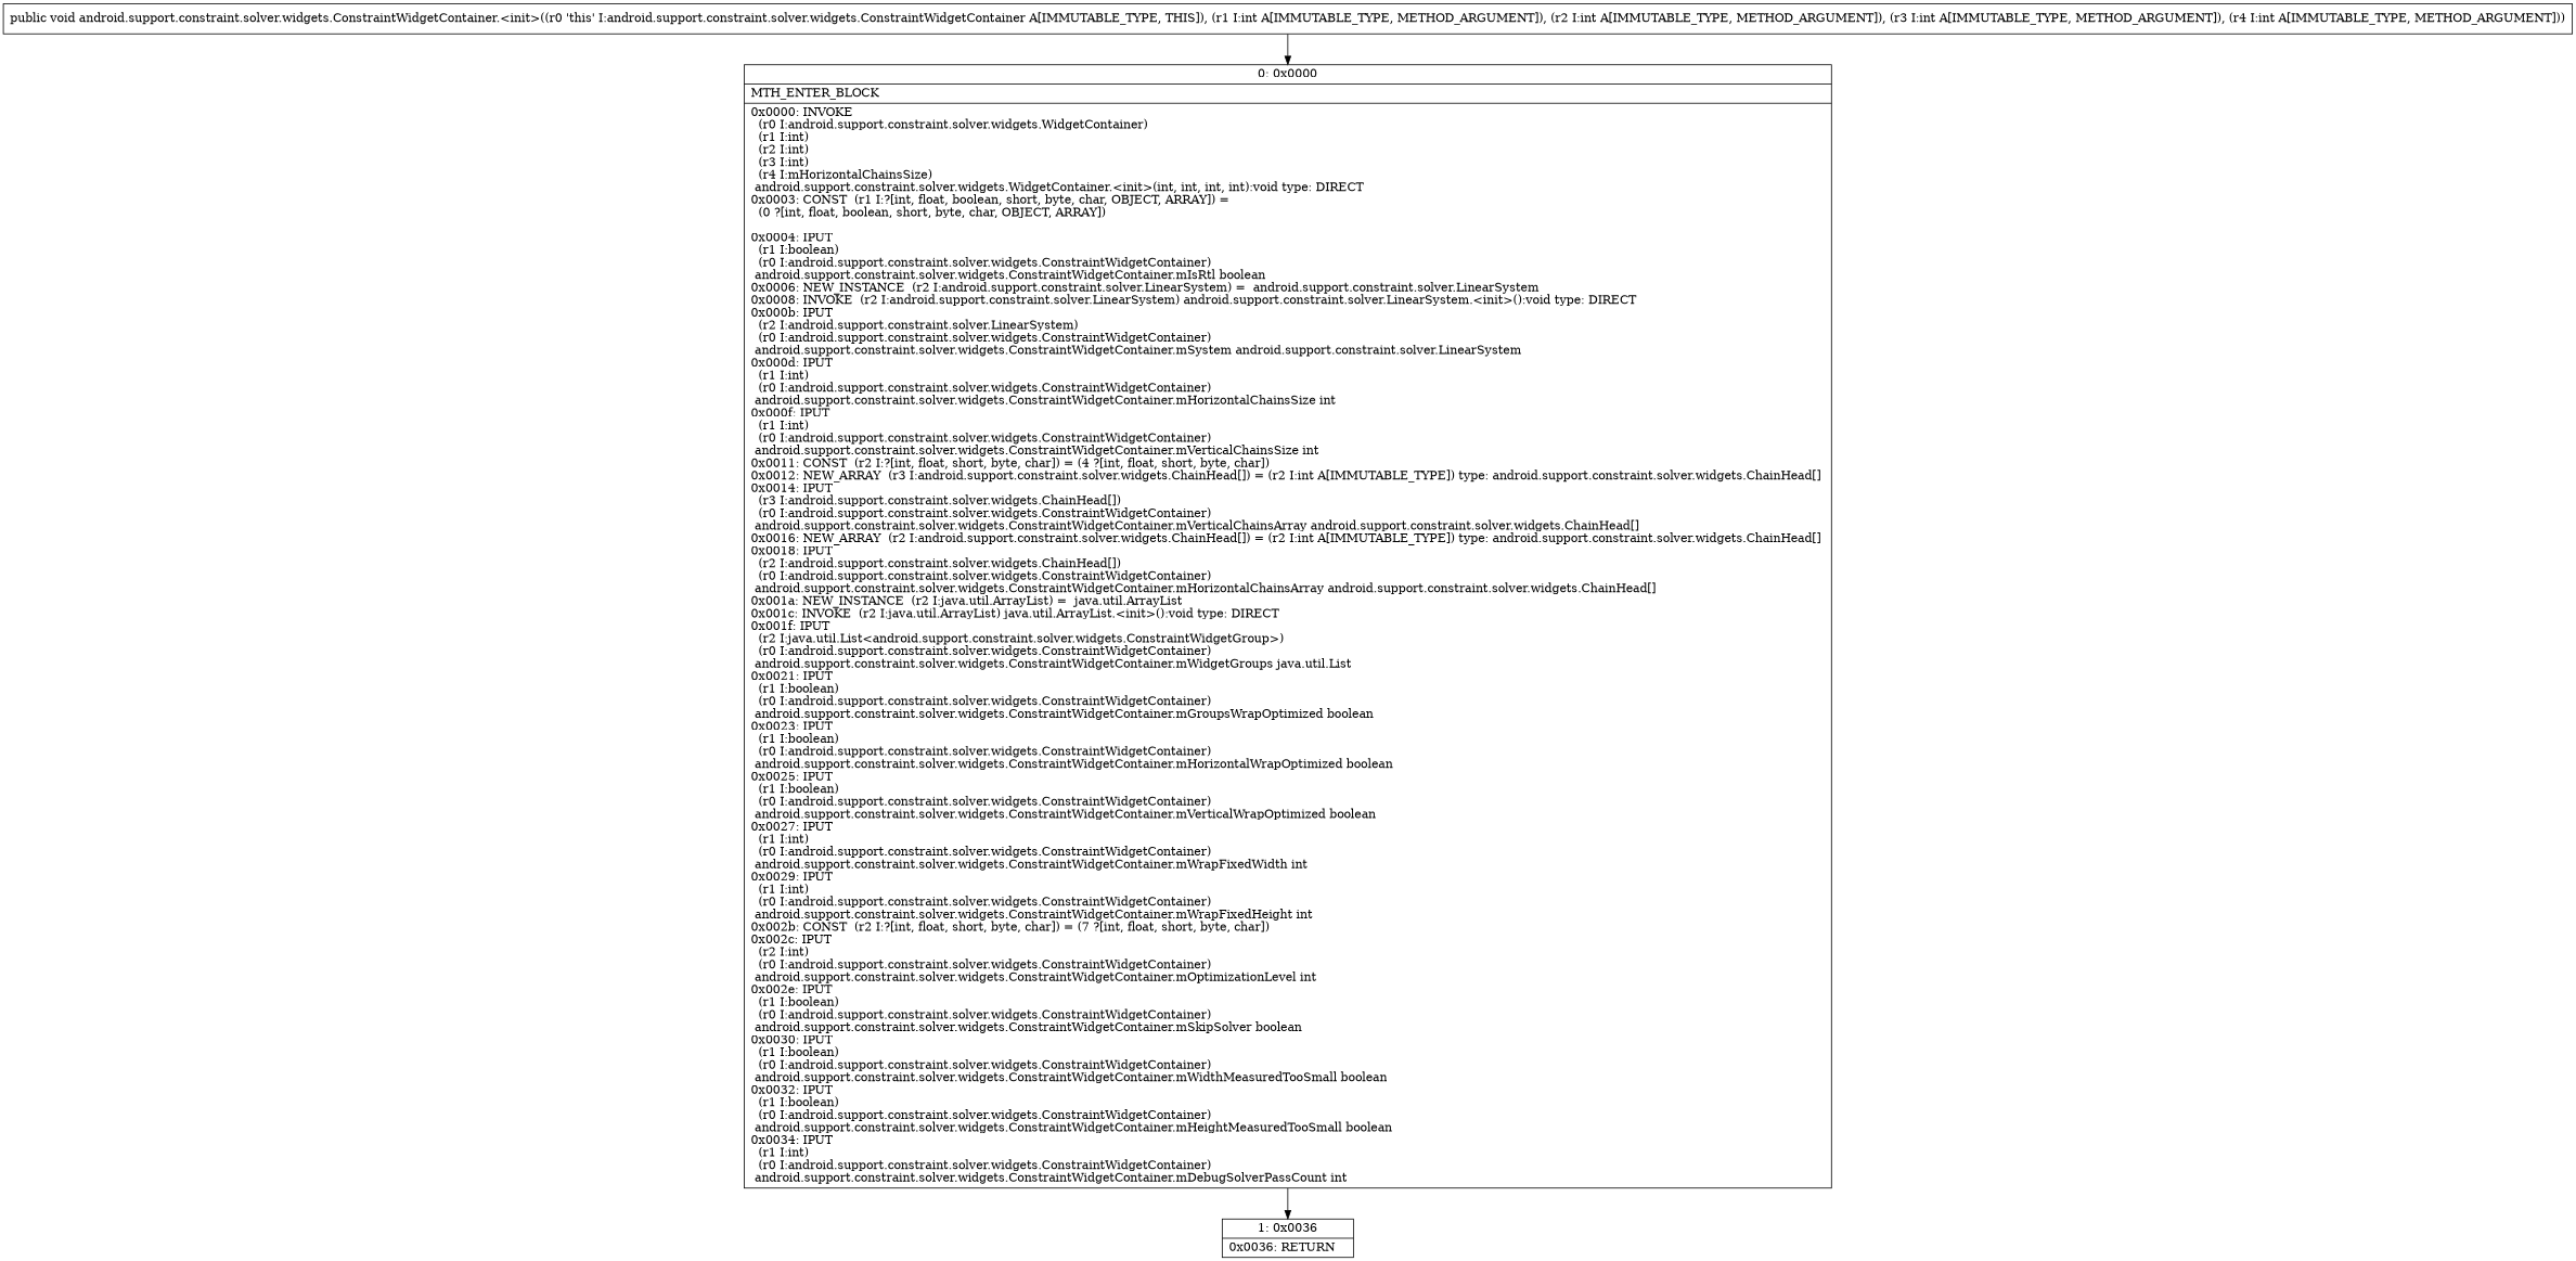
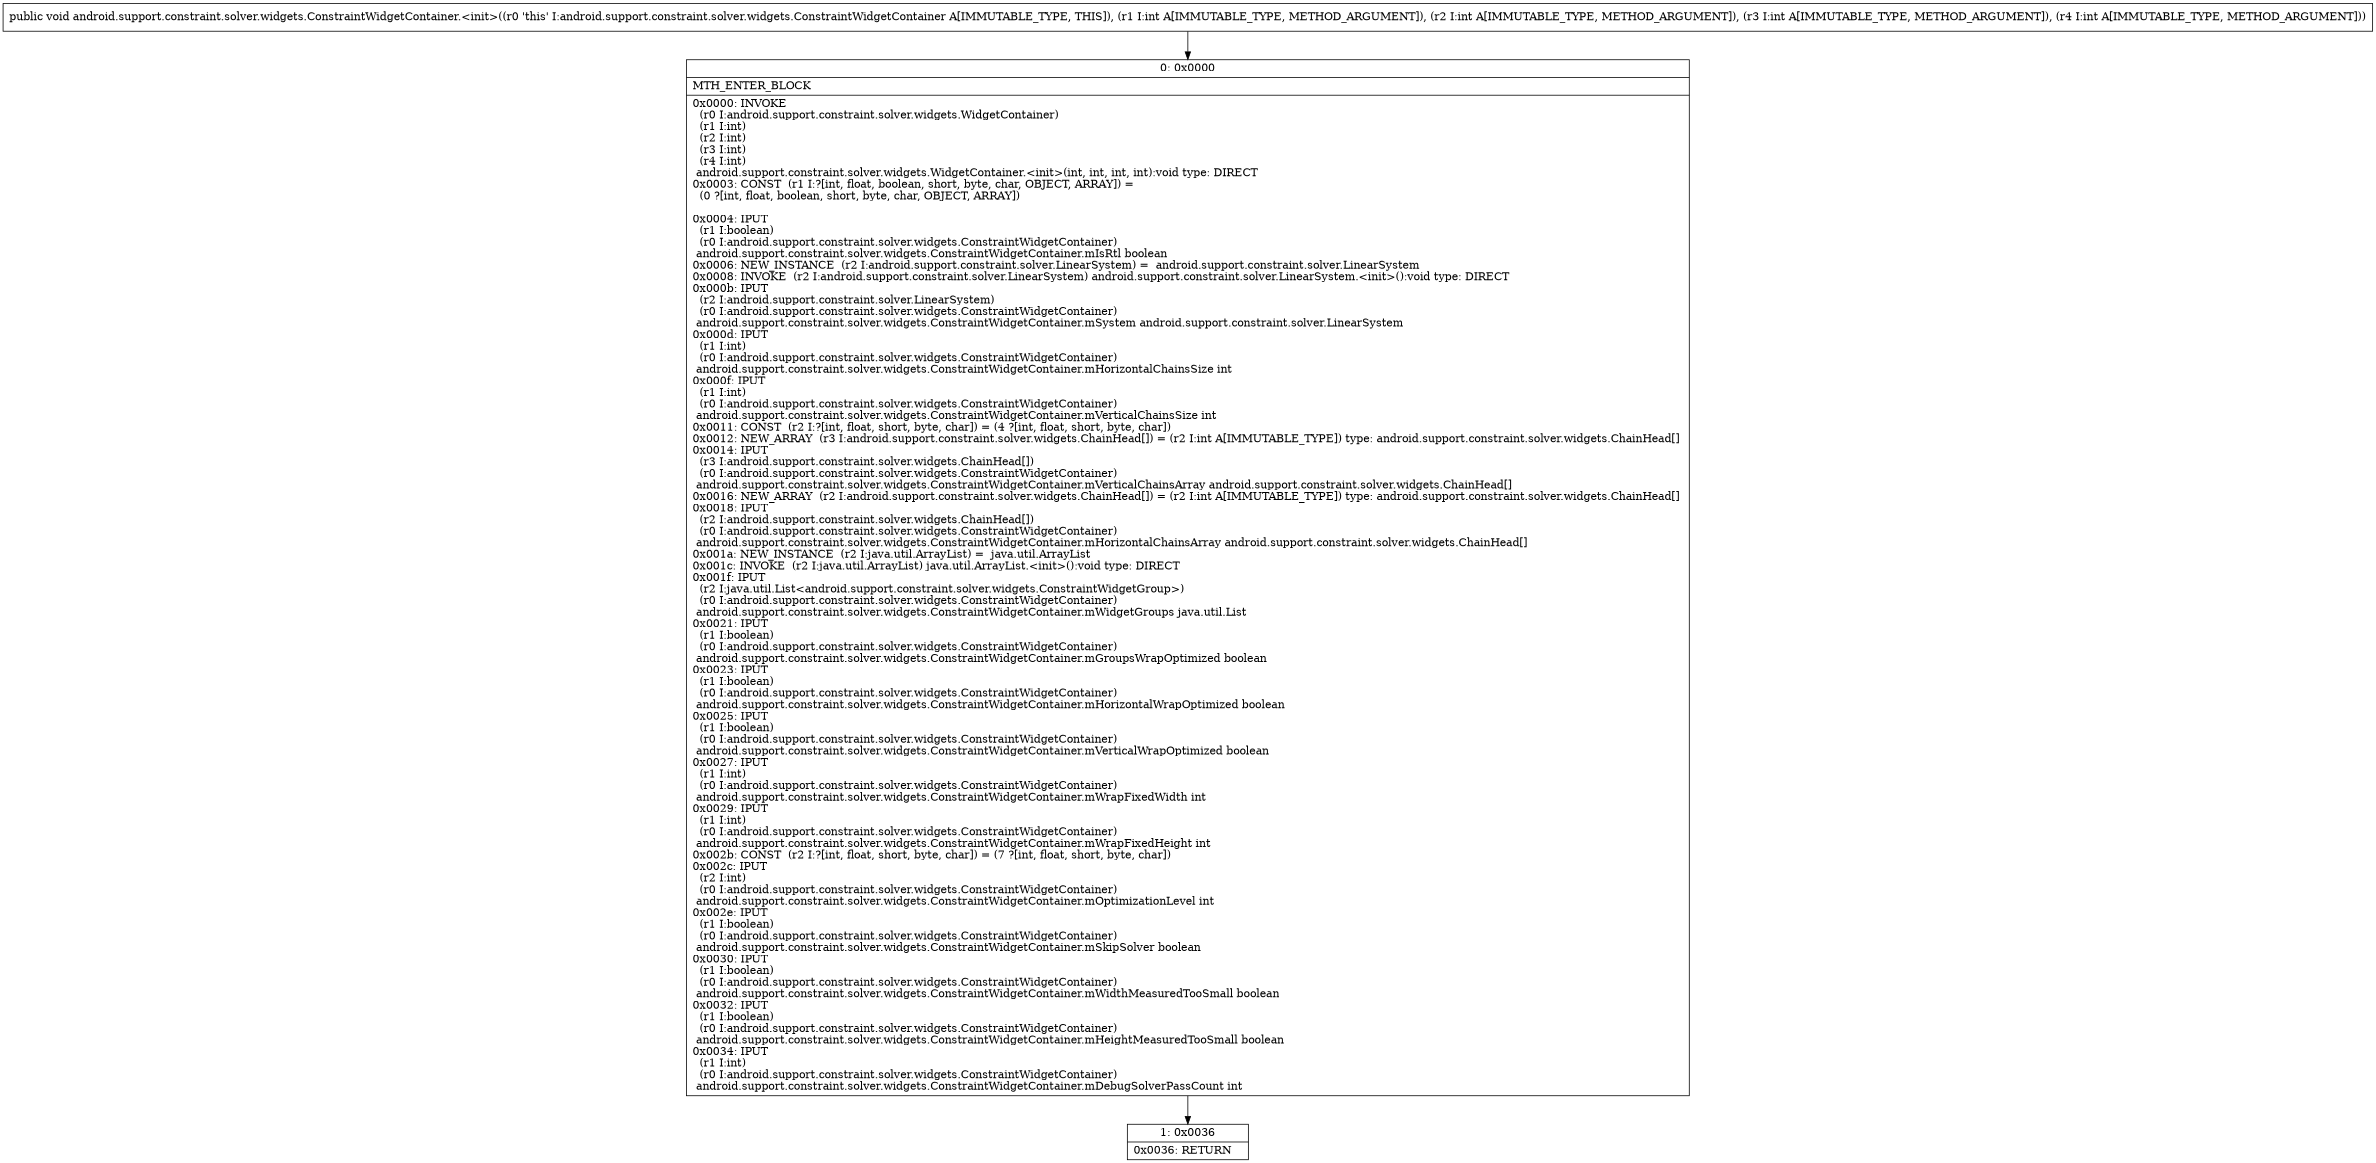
  digraph {
    node [shape=record]
-   n1 [label="{0\:\ 0x0000|MTH_ENTER_BLOCK\l|0x0000: INVOKE  \l  (r0 I:android.support.constraint.solver.widgets.WidgetContainer)\l  (r1 I:int)\l  (r2 I:int)\l  (r3 I:int)\l  (r4 I:mHorizontalChainsSize)\l android.support.constraint.solver.widgets.WidgetContainer.\<init\>(int, int, int, int):void type: DIRECT \l0x0003: CONST  (r1 I:?[int, float, boolean, short, byte, char, OBJECT, ARRAY]) = \l  (0 ?[int, float, boolean, short, byte, char, OBJECT, ARRAY])\l \l0x0004: IPUT  \l  (r1 I:boolean)\l  (r0 I:android.support.constraint.solver.widgets.ConstraintWidgetContainer)\l android.support.constraint.solver.widgets.ConstraintWidgetContainer.mIsRtl boolean \l0x0006: NEW_INSTANCE  (r2 I:android.support.constraint.solver.LinearSystem) =  android.support.constraint.solver.LinearSystem \l0x0008: INVOKE  (r2 I:android.support.constraint.solver.LinearSystem) android.support.constraint.solver.LinearSystem.\<init\>():void type: DIRECT \l0x000b: IPUT  \l  (r2 I:android.support.constraint.solver.LinearSystem)\l  (r0 I:android.support.constraint.solver.widgets.ConstraintWidgetContainer)\l android.support.constraint.solver.widgets.ConstraintWidgetContainer.mSystem android.support.constraint.solver.LinearSystem \l0x000d: IPUT  \l  (r1 I:int)\l  (r0 I:android.support.constraint.solver.widgets.ConstraintWidgetContainer)\l android.support.constraint.solver.widgets.ConstraintWidgetContainer.mHorizontalChainsSize int \l0x000f: IPUT  \l  (r1 I:int)\l  (r0 I:android.support.constraint.solver.widgets.ConstraintWidgetContainer)\l android.support.constraint.solver.widgets.ConstraintWidgetContainer.mVerticalChainsSize int \l0x0011: CONST  (r2 I:?[int, float, short, byte, char]) = (4 ?[int, float, short, byte, char]) \l0x0012: NEW_ARRAY  (r3 I:android.support.constraint.solver.widgets.ChainHead[]) = (r2 I:int A[IMMUTABLE_TYPE]) type: android.support.constraint.solver.widgets.ChainHead[] \l0x0014: IPUT  \l  (r3 I:android.support.constraint.solver.widgets.ChainHead[])\l  (r0 I:android.support.constraint.solver.widgets.ConstraintWidgetContainer)\l android.support.constraint.solver.widgets.ConstraintWidgetContainer.mVerticalChainsArray android.support.constraint.solver.widgets.ChainHead[] \l0x0016: NEW_ARRAY  (r2 I:android.support.constraint.solver.widgets.ChainHead[]) = (r2 I:int A[IMMUTABLE_TYPE]) type: android.support.constraint.solver.widgets.ChainHead[] \l0x0018: IPUT  \l  (r2 I:android.support.constraint.solver.widgets.ChainHead[])\l  (r0 I:android.support.constraint.solver.widgets.ConstraintWidgetContainer)\l android.support.constraint.solver.widgets.ConstraintWidgetContainer.mHorizontalChainsArray android.support.constraint.solver.widgets.ChainHead[] \l0x001a: NEW_INSTANCE  (r2 I:java.util.ArrayList) =  java.util.ArrayList \l0x001c: INVOKE  (r2 I:java.util.ArrayList) java.util.ArrayList.\<init\>():void type: DIRECT \l0x001f: IPUT  \l  (r2 I:java.util.List\<android.support.constraint.solver.widgets.ConstraintWidgetGroup\>)\l  (r0 I:android.support.constraint.solver.widgets.ConstraintWidgetContainer)\l android.support.constraint.solver.widgets.ConstraintWidgetContainer.mWidgetGroups java.util.List \l0x0021: IPUT  \l  (r1 I:boolean)\l  (r0 I:android.support.constraint.solver.widgets.ConstraintWidgetContainer)\l android.support.constraint.solver.widgets.ConstraintWidgetContainer.mGroupsWrapOptimized boolean \l0x0023: IPUT  \l  (r1 I:boolean)\l  (r0 I:android.support.constraint.solver.widgets.ConstraintWidgetContainer)\l android.support.constraint.solver.widgets.ConstraintWidgetContainer.mHorizontalWrapOptimized boolean \l0x0025: IPUT  \l  (r1 I:boolean)\l  (r0 I:android.support.constraint.solver.widgets.ConstraintWidgetContainer)\l android.support.constraint.solver.widgets.ConstraintWidgetContainer.mVerticalWrapOptimized boolean \l0x0027: IPUT  \l  (r1 I:int)\l  (r0 I:android.support.constraint.solver.widgets.ConstraintWidgetContainer)\l android.support.constraint.solver.widgets.ConstraintWidgetContainer.mWrapFixedWidth int \l0x0029: IPUT  \l  (r1 I:int)\l  (r0 I:android.support.constraint.solver.widgets.ConstraintWidgetContainer)\l android.support.constraint.solver.widgets.ConstraintWidgetContainer.mWrapFixedHeight int \l0x002b: CONST  (r2 I:?[int, float, short, byte, char]) = (7 ?[int, float, short, byte, char]) \l0x002c: IPUT  \l  (r2 I:int)\l  (r0 I:android.support.constraint.solver.widgets.ConstraintWidgetContainer)\l android.support.constraint.solver.widgets.ConstraintWidgetContainer.mOptimizationLevel int \l0x002e: IPUT  \l  (r1 I:boolean)\l  (r0 I:android.support.constraint.solver.widgets.ConstraintWidgetContainer)\l android.support.constraint.solver.widgets.ConstraintWidgetContainer.mSkipSolver boolean \l0x0030: IPUT  \l  (r1 I:boolean)\l  (r0 I:android.support.constraint.solver.widgets.ConstraintWidgetContainer)\l android.support.constraint.solver.widgets.ConstraintWidgetContainer.mWidthMeasuredTooSmall boolean \l0x0032: IPUT  \l  (r1 I:boolean)\l  (r0 I:android.support.constraint.solver.widgets.ConstraintWidgetContainer)\l android.support.constraint.solver.widgets.ConstraintWidgetContainer.mHeightMeasuredTooSmall boolean \l0x0034: IPUT  \l  (r1 I:int)\l  (r0 I:android.support.constraint.solver.widgets.ConstraintWidgetContainer)\l android.support.constraint.solver.widgets.ConstraintWidgetContainer.mDebugSolverPassCount int \l}"]
+   n1 [label="{0\:\ 0x0000|MTH_ENTER_BLOCK\l|0x0000: INVOKE  \l  (r0 I:android.support.constraint.solver.widgets.WidgetContainer)\l  (r1 I:int)\l  (r2 I:int)\l  (r3 I:int)\l  (r4 I:int)\l android.support.constraint.solver.widgets.WidgetContainer.\<init\>(int, int, int, int):void type: DIRECT \l0x0003: CONST  (r1 I:?[int, float, boolean, short, byte, char, OBJECT, ARRAY]) = \l  (0 ?[int, float, boolean, short, byte, char, OBJECT, ARRAY])\l \l0x0004: IPUT  \l  (r1 I:boolean)\l  (r0 I:android.support.constraint.solver.widgets.ConstraintWidgetContainer)\l android.support.constraint.solver.widgets.ConstraintWidgetContainer.mIsRtl boolean \l0x0006: NEW_INSTANCE  (r2 I:android.support.constraint.solver.LinearSystem) =  android.support.constraint.solver.LinearSystem \l0x0008: INVOKE  (r2 I:android.support.constraint.solver.LinearSystem) android.support.constraint.solver.LinearSystem.\<init\>():void type: DIRECT \l0x000b: IPUT  \l  (r2 I:android.support.constraint.solver.LinearSystem)\l  (r0 I:android.support.constraint.solver.widgets.ConstraintWidgetContainer)\l android.support.constraint.solver.widgets.ConstraintWidgetContainer.mSystem android.support.constraint.solver.LinearSystem \l0x000d: IPUT  \l  (r1 I:int)\l  (r0 I:android.support.constraint.solver.widgets.ConstraintWidgetContainer)\l android.support.constraint.solver.widgets.ConstraintWidgetContainer.mHorizontalChainsSize int \l0x000f: IPUT  \l  (r1 I:int)\l  (r0 I:android.support.constraint.solver.widgets.ConstraintWidgetContainer)\l android.support.constraint.solver.widgets.ConstraintWidgetContainer.mVerticalChainsSize int \l0x0011: CONST  (r2 I:?[int, float, short, byte, char]) = (4 ?[int, float, short, byte, char]) \l0x0012: NEW_ARRAY  (r3 I:android.support.constraint.solver.widgets.ChainHead[]) = (r2 I:int A[IMMUTABLE_TYPE]) type: android.support.constraint.solver.widgets.ChainHead[] \l0x0014: IPUT  \l  (r3 I:android.support.constraint.solver.widgets.ChainHead[])\l  (r0 I:android.support.constraint.solver.widgets.ConstraintWidgetContainer)\l android.support.constraint.solver.widgets.ConstraintWidgetContainer.mVerticalChainsArray android.support.constraint.solver.widgets.ChainHead[] \l0x0016: NEW_ARRAY  (r2 I:android.support.constraint.solver.widgets.ChainHead[]) = (r2 I:int A[IMMUTABLE_TYPE]) type: android.support.constraint.solver.widgets.ChainHead[] \l0x0018: IPUT  \l  (r2 I:android.support.constraint.solver.widgets.ChainHead[])\l  (r0 I:android.support.constraint.solver.widgets.ConstraintWidgetContainer)\l android.support.constraint.solver.widgets.ConstraintWidgetContainer.mHorizontalChainsArray android.support.constraint.solver.widgets.ChainHead[] \l0x001a: NEW_INSTANCE  (r2 I:java.util.ArrayList) =  java.util.ArrayList \l0x001c: INVOKE  (r2 I:java.util.ArrayList) java.util.ArrayList.\<init\>():void type: DIRECT \l0x001f: IPUT  \l  (r2 I:java.util.List\<android.support.constraint.solver.widgets.ConstraintWidgetGroup\>)\l  (r0 I:android.support.constraint.solver.widgets.ConstraintWidgetContainer)\l android.support.constraint.solver.widgets.ConstraintWidgetContainer.mWidgetGroups java.util.List \l0x0021: IPUT  \l  (r1 I:boolean)\l  (r0 I:android.support.constraint.solver.widgets.ConstraintWidgetContainer)\l android.support.constraint.solver.widgets.ConstraintWidgetContainer.mGroupsWrapOptimized boolean \l0x0023: IPUT  \l  (r1 I:boolean)\l  (r0 I:android.support.constraint.solver.widgets.ConstraintWidgetContainer)\l android.support.constraint.solver.widgets.ConstraintWidgetContainer.mHorizontalWrapOptimized boolean \l0x0025: IPUT  \l  (r1 I:boolean)\l  (r0 I:android.support.constraint.solver.widgets.ConstraintWidgetContainer)\l android.support.constraint.solver.widgets.ConstraintWidgetContainer.mVerticalWrapOptimized boolean \l0x0027: IPUT  \l  (r1 I:int)\l  (r0 I:android.support.constraint.solver.widgets.ConstraintWidgetContainer)\l android.support.constraint.solver.widgets.ConstraintWidgetContainer.mWrapFixedWidth int \l0x0029: IPUT  \l  (r1 I:int)\l  (r0 I:android.support.constraint.solver.widgets.ConstraintWidgetContainer)\l android.support.constraint.solver.widgets.ConstraintWidgetContainer.mWrapFixedHeight int \l0x002b: CONST  (r2 I:?[int, float, short, byte, char]) = (7 ?[int, float, short, byte, char]) \l0x002c: IPUT  \l  (r2 I:int)\l  (r0 I:android.support.constraint.solver.widgets.ConstraintWidgetContainer)\l android.support.constraint.solver.widgets.ConstraintWidgetContainer.mOptimizationLevel int \l0x002e: IPUT  \l  (r1 I:boolean)\l  (r0 I:android.support.constraint.solver.widgets.ConstraintWidgetContainer)\l android.support.constraint.solver.widgets.ConstraintWidgetContainer.mSkipSolver boolean \l0x0030: IPUT  \l  (r1 I:boolean)\l  (r0 I:android.support.constraint.solver.widgets.ConstraintWidgetContainer)\l android.support.constraint.solver.widgets.ConstraintWidgetContainer.mWidthMeasuredTooSmall boolean \l0x0032: IPUT  \l  (r1 I:boolean)\l  (r0 I:android.support.constraint.solver.widgets.ConstraintWidgetContainer)\l android.support.constraint.solver.widgets.ConstraintWidgetContainer.mHeightMeasuredTooSmall boolean \l0x0034: IPUT  \l  (r1 I:int)\l  (r0 I:android.support.constraint.solver.widgets.ConstraintWidgetContainer)\l android.support.constraint.solver.widgets.ConstraintWidgetContainer.mDebugSolverPassCount int \l}"]
    n2 [label="{1\:\ 0x0036|0x0036: RETURN   \l}"]
    n3 [label="{public void android.support.constraint.solver.widgets.ConstraintWidgetContainer.\<init\>((r0 'this' I:android.support.constraint.solver.widgets.ConstraintWidgetContainer A[IMMUTABLE_TYPE, THIS]), (r1 I:int A[IMMUTABLE_TYPE, METHOD_ARGUMENT]), (r2 I:int A[IMMUTABLE_TYPE, METHOD_ARGUMENT]), (r3 I:int A[IMMUTABLE_TYPE, METHOD_ARGUMENT]), (r4 I:int A[IMMUTABLE_TYPE, METHOD_ARGUMENT])) }"]
    n1 -> n2
    n3 -> n1
  }
